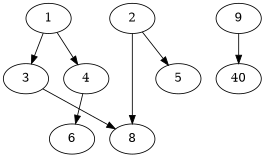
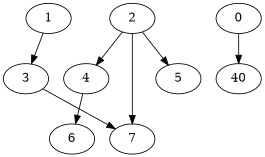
  digraph {
    fontname="DejaVu Serif"
    node [alpha=0.05 fontname="DejaVu Serif"]
    edge [fontname="DejaVu Serif"]
    1 [alpha=0.20 expect_size=6631424]
    3 [alpha=0.07 expect_size=48235520]
-   7 [alpha=0.02 expect_size=8805376 label=8]
+   7 [alpha=0.02 expect_size=8805376]
    6 [alpha=0.01 expect_size=51303424]
    2 [expect_size=6142976]
    4 [expect_size=30907392]
    5 [alpha=0.10 expect_size=34982912]
-   9 [alpha=0.10 expect_size=43789312]
+   9 [alpha=0.10 expect_size=43789312 label=0]
    n9 [alpha=0.12 expect_size=27382784 label=40]
    1 -> 3
    3 -> 7
    2 -> 7
-   1 -> 4
+   2 -> 4
    2 -> 5
    4 -> 6
    9 -> n9
  }
